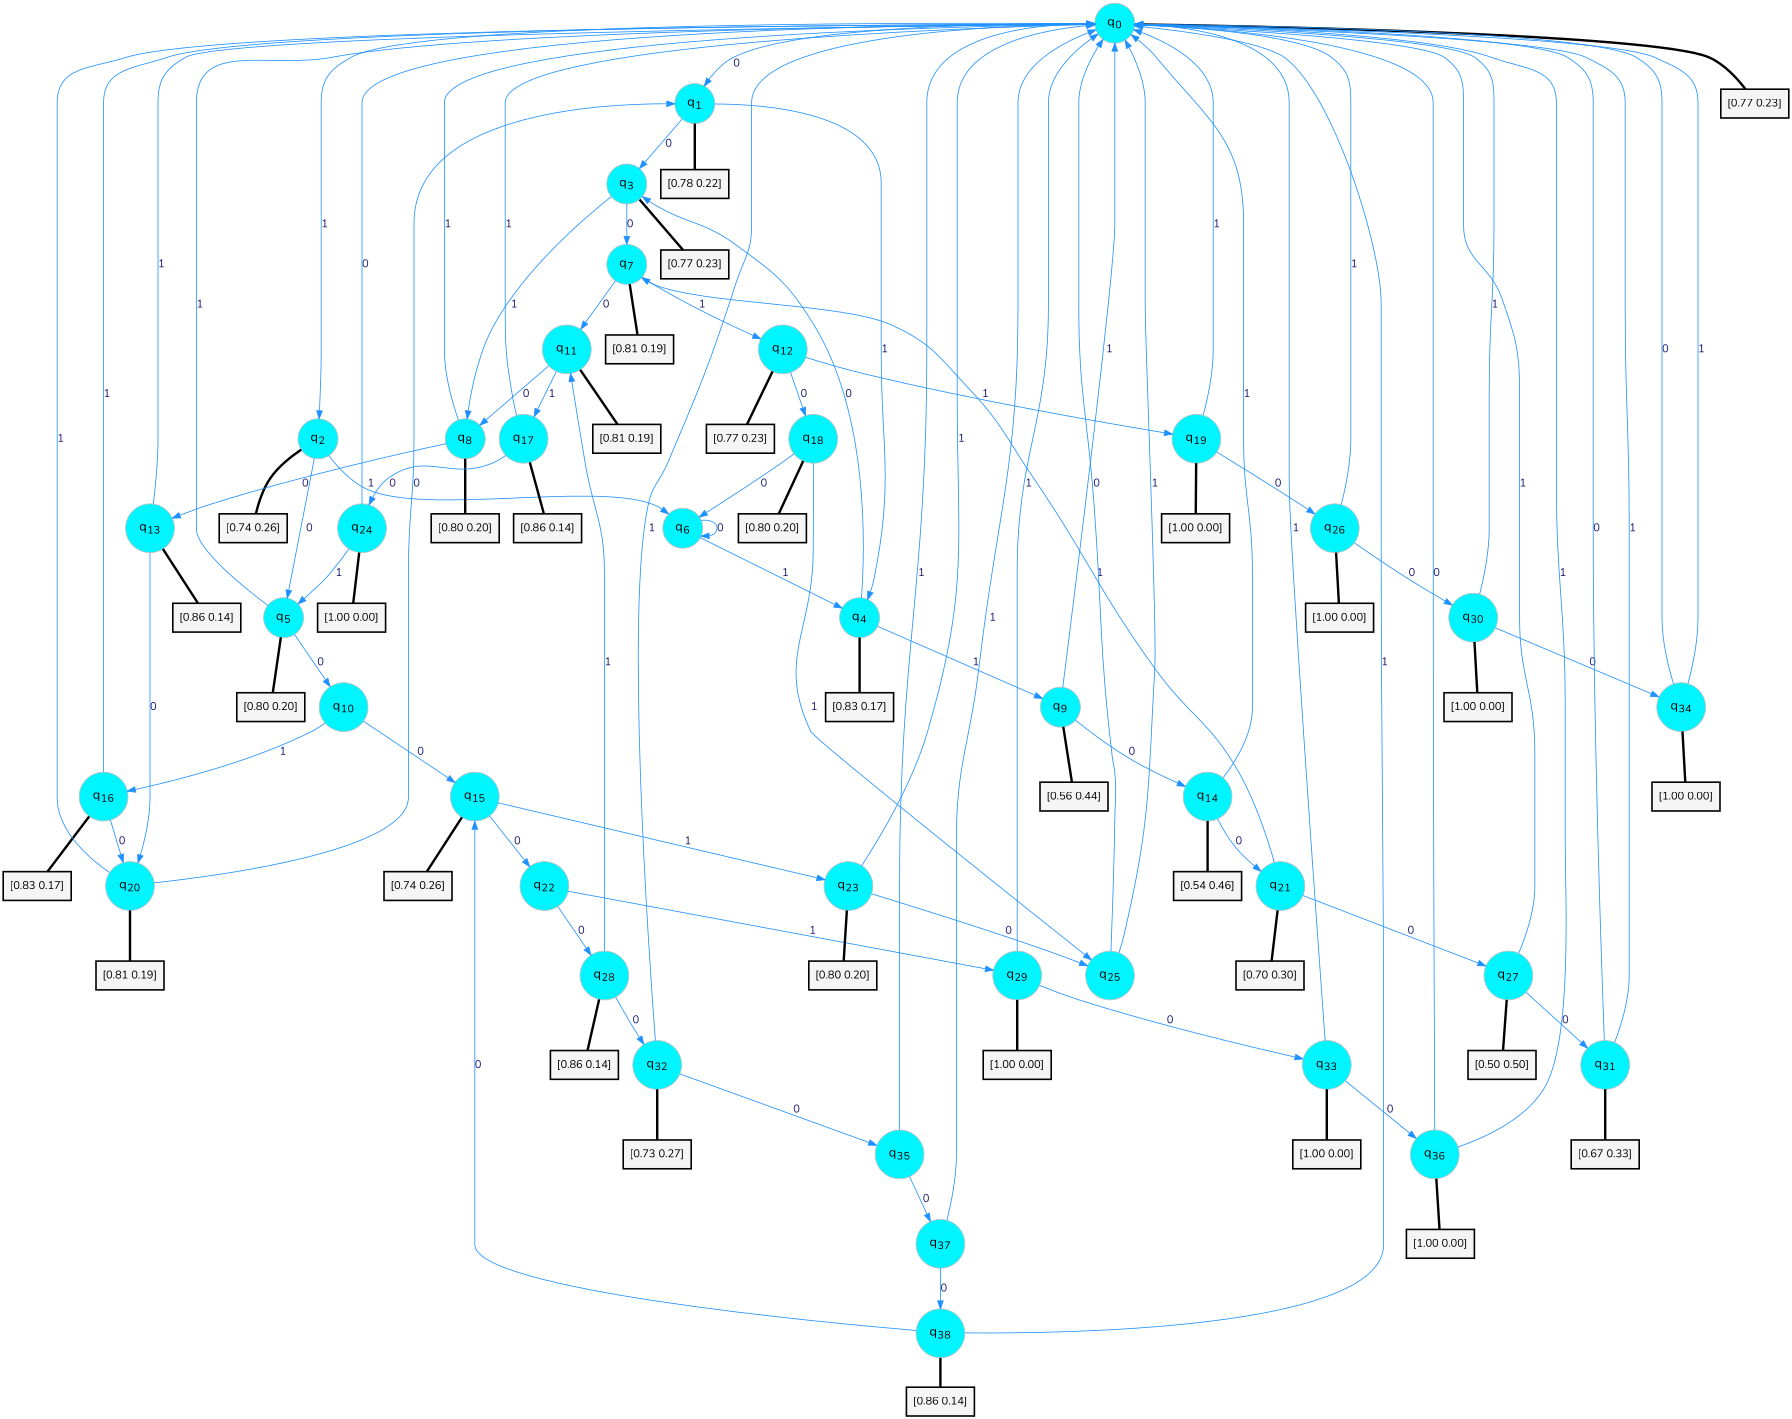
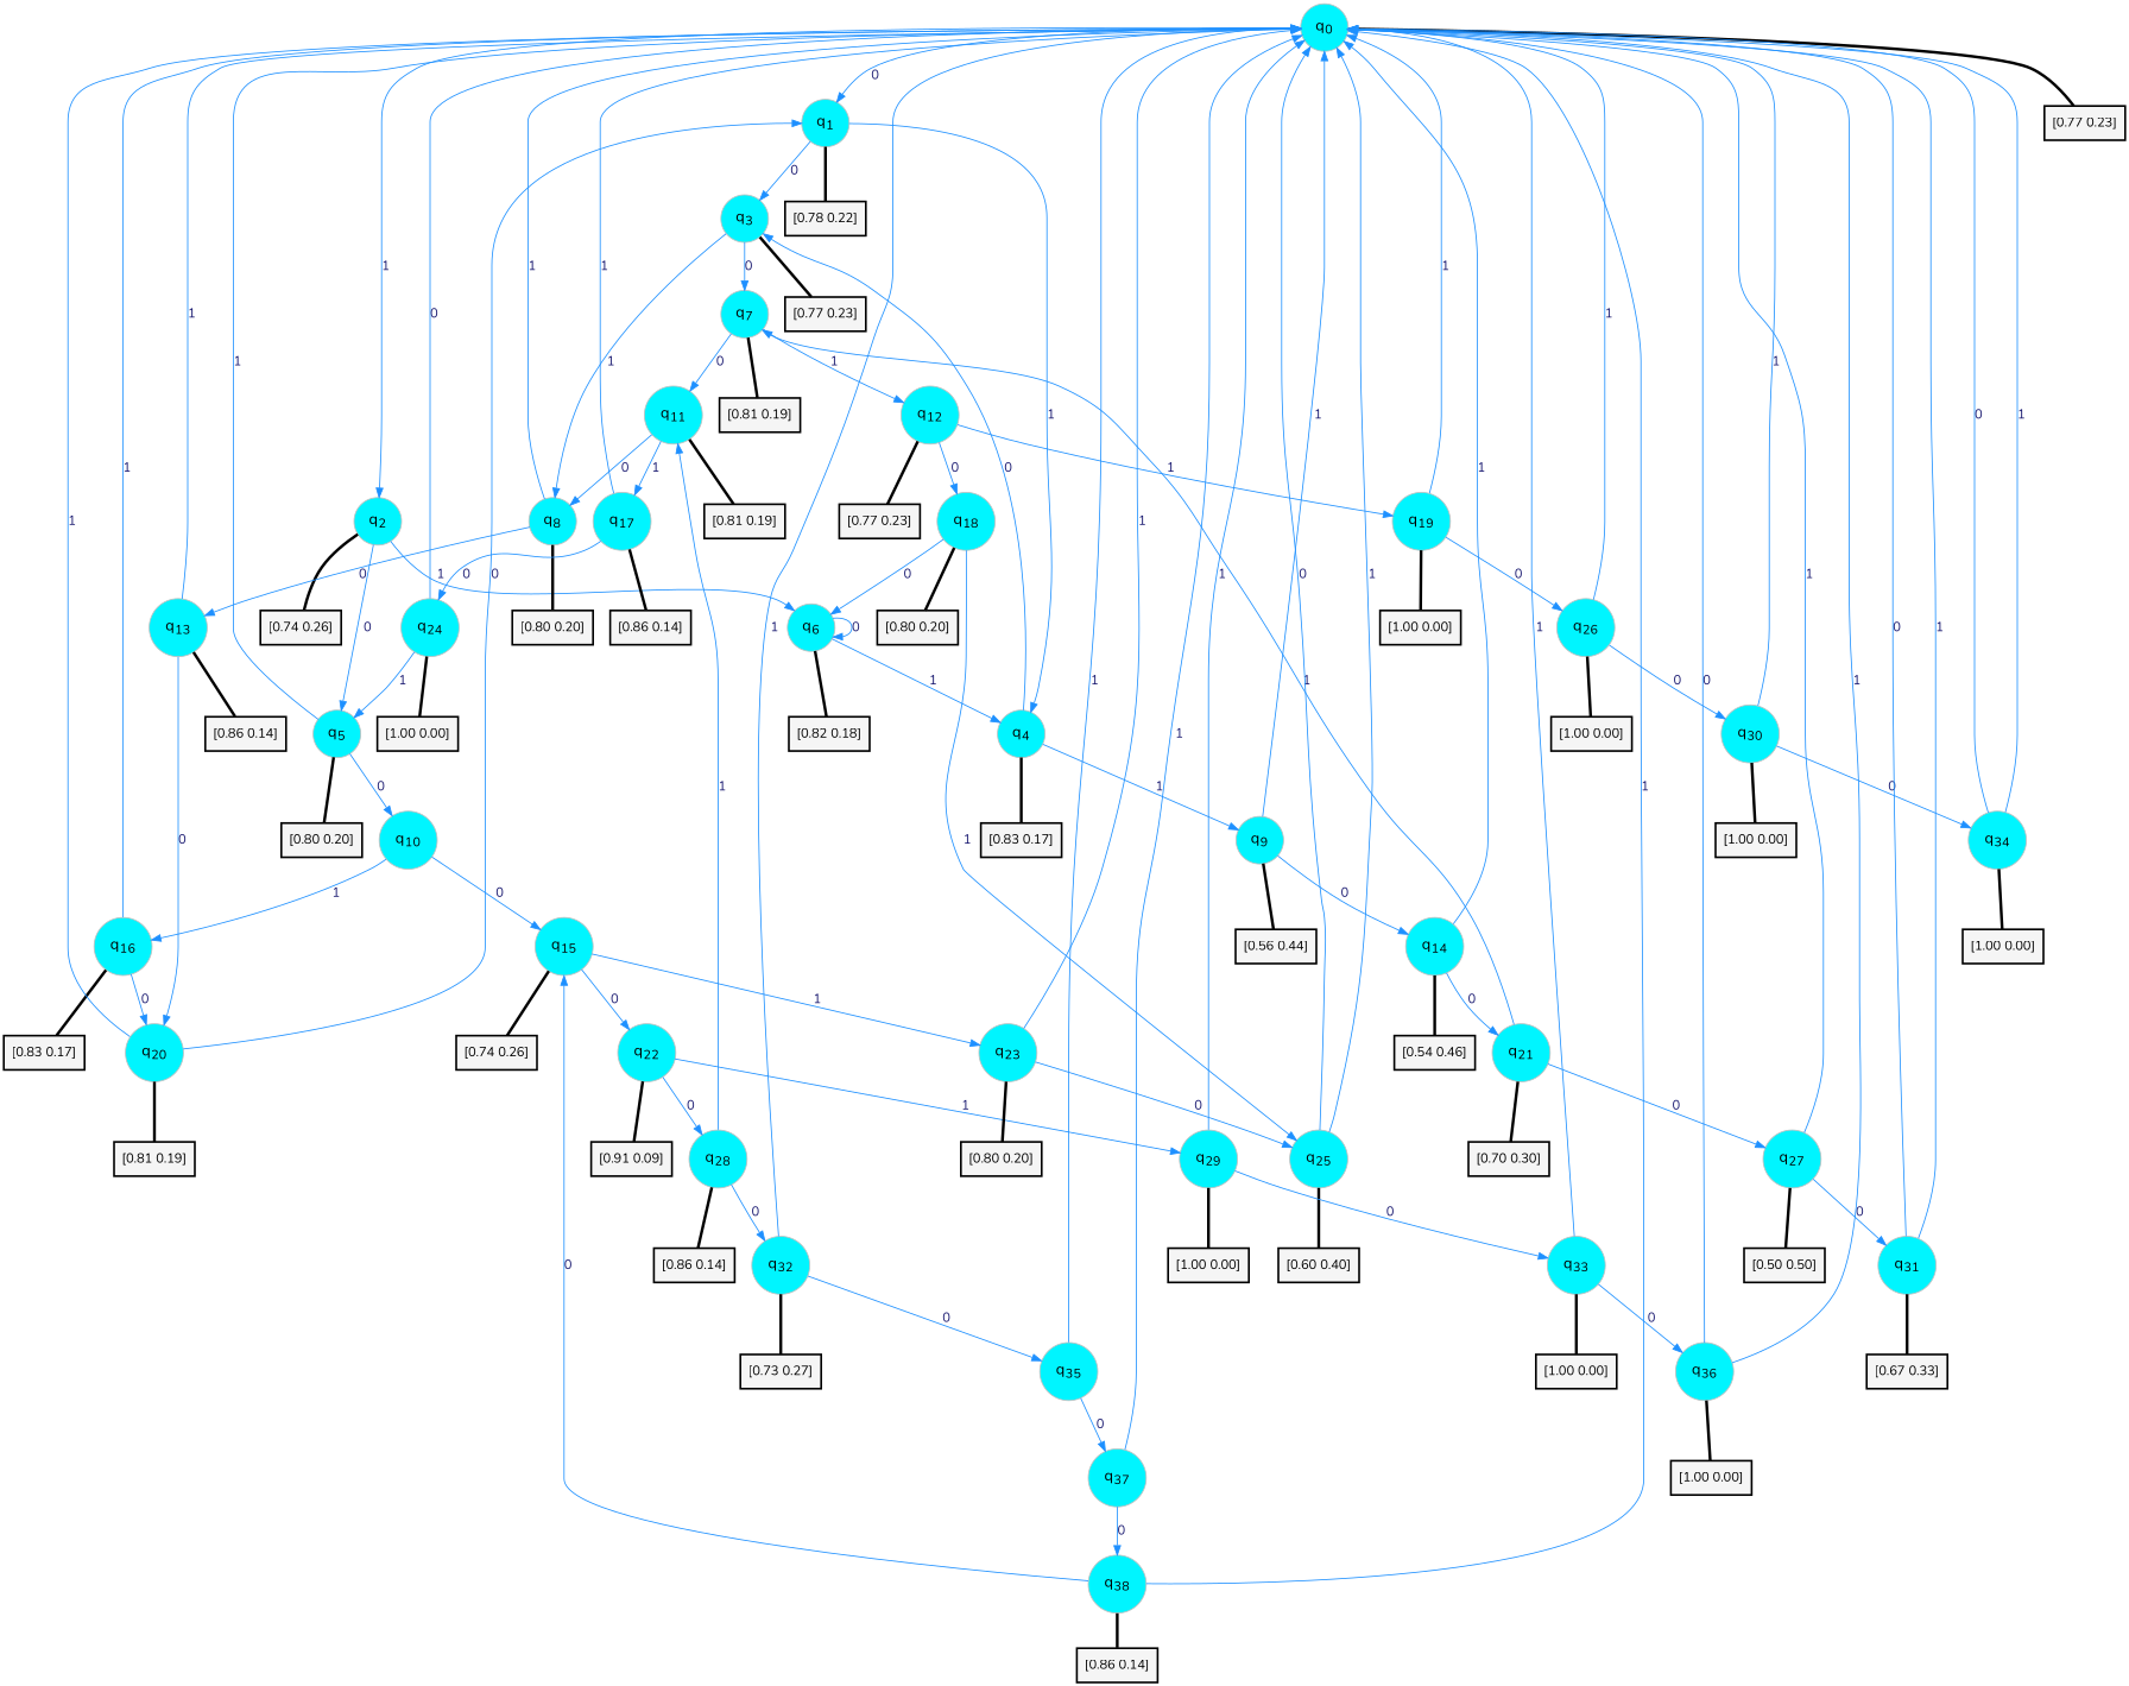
  digraph {
    fontname=Nunito
    rankdir=TD
    node [color=gray fillcolor=turquoise1 fontcolor=black fontname=Nunito fontsize=16 fontweight=bold shape=circle style=filled]
    edge [arrowsize=1 color=dodgerblue1 fontcolor=midnightblue fontname=Nunito fontweight=bold penwidth=1 style=solid weight=20]
    n1 [label=<q<SUB>0</SUB>>]
    n2 [label=<q<SUB>1</SUB>>]
    n3 [label=<q<SUB>2</SUB>>]
    n4 [color=black fillcolor=whitesmoke fontsize=14 label="[0.77 0.23]" penwidth=2 shape=box]
    n5 [label=<q<SUB>3</SUB>>]
    n6 [label=<q<SUB>4</SUB>>]
    n7 [color=black fillcolor=whitesmoke fontsize=14 label="[0.78 0.22]" penwidth=2 shape=box]
    n8 [label=<q<SUB>5</SUB>>]
    n9 [label=<q<SUB>6</SUB>>]
    n10 [color=black fillcolor=whitesmoke fontsize=14 label="[0.74 0.26]" penwidth=2 shape=box]
    n11 [label=<q<SUB>7</SUB>>]
    n12 [label=<q<SUB>8</SUB>>]
    n13 [color=black fillcolor=whitesmoke fontsize=14 label="[0.77 0.23]" penwidth=2 shape=box]
    n14 [label=<q<SUB>9</SUB>>]
    n15 [color=black fillcolor=whitesmoke fontsize=14 label="[0.83 0.17]" penwidth=2 shape=box]
    n16 [label=<q<SUB>10</SUB>>]
    n17 [color=black fillcolor=whitesmoke fontsize=14 label="[0.80 0.20]" penwidth=2 shape=box]
+   n18 [color=black fillcolor=whitesmoke fontsize=14 label="[0.82 0.18]" penwidth=2 shape=box]
    n19 [label=<q<SUB>11</SUB>>]
    n20 [label=<q<SUB>12</SUB>>]
    n21 [color=black fillcolor=whitesmoke fontsize=14 label="[0.81 0.19]" penwidth=2 shape=box]
    n22 [label=<q<SUB>13</SUB>>]
    n23 [color=black fillcolor=whitesmoke fontsize=14 label="[0.80 0.20]" penwidth=2 shape=box]
    n24 [label=<q<SUB>14</SUB>>]
    n25 [color=black fillcolor=whitesmoke fontsize=14 label="[0.56 0.44]" penwidth=2 shape=box]
    n26 [label=<q<SUB>15</SUB>>]
    n27 [label=<q<SUB>16</SUB>>]
    n28 [label=<q<SUB>17</SUB>>]
    n29 [color=black fillcolor=whitesmoke fontsize=14 label="[0.81 0.19]" penwidth=2 shape=box]
    n30 [label=<q<SUB>18</SUB>>]
    n31 [label=<q<SUB>19</SUB>>]
    n32 [color=black fillcolor=whitesmoke fontsize=14 label="[0.77 0.23]" penwidth=2 shape=box]
    n33 [label=<q<SUB>20</SUB>>]
    n34 [color=black fillcolor=whitesmoke fontsize=14 label="[0.86 0.14]" penwidth=2 shape=box]
    n35 [label=<q<SUB>21</SUB>>]
    n36 [color=black fillcolor=whitesmoke fontsize=14 label="[0.54 0.46]" penwidth=2 shape=box]
    n37 [label=<q<SUB>22</SUB>>]
    n38 [label=<q<SUB>23</SUB>>]
    n39 [color=black fillcolor=whitesmoke fontsize=14 label="[0.74 0.26]" penwidth=2 shape=box]
    n40 [color=black fillcolor=whitesmoke fontsize=14 label="[0.83 0.17]" penwidth=2 shape=box]
    n41 [label=<q<SUB>24</SUB>>]
    n42 [color=black fillcolor=whitesmoke fontsize=14 label="[0.86 0.14]" penwidth=2 shape=box]
    n43 [label=<q<SUB>25</SUB>>]
    n44 [color=black fillcolor=whitesmoke fontsize=14 label="[0.80 0.20]" penwidth=2 shape=box]
    n45 [label=<q<SUB>26</SUB>>]
    n46 [color=black fillcolor=whitesmoke fontsize=14 label="[1.00 0.00]" penwidth=2 shape=box]
    n47 [color=black fillcolor=whitesmoke fontsize=14 label="[0.81 0.19]" penwidth=2 shape=box]
    n48 [label=<q<SUB>27</SUB>>]
    n49 [color=black fillcolor=whitesmoke fontsize=14 label="[0.70 0.30]" penwidth=2 shape=box]
    n50 [label=<q<SUB>28</SUB>>]
    n51 [label=<q<SUB>29</SUB>>]
+   n52 [color=black fillcolor=whitesmoke fontsize=14 label="[0.91 0.09]" penwidth=2 shape=box]
    n53 [color=black fillcolor=whitesmoke fontsize=14 label="[0.80 0.20]" penwidth=2 shape=box]
    n54 [color=black fillcolor=whitesmoke fontsize=14 label="[1.00 0.00]" penwidth=2 shape=box]
+   n55 [color=black fillcolor=whitesmoke fontsize=14 label="[0.60 0.40]" penwidth=2 shape=box]
    n56 [label=<q<SUB>30</SUB>>]
    n57 [color=black fillcolor=whitesmoke fontsize=14 label="[1.00 0.00]" penwidth=2 shape=box]
    n58 [label=<q<SUB>31</SUB>>]
    n59 [color=black fillcolor=whitesmoke fontsize=14 label="[0.50 0.50]" penwidth=2 shape=box]
    n60 [label=<q<SUB>32</SUB>>]
    n61 [color=black fillcolor=whitesmoke fontsize=14 label="[0.86 0.14]" penwidth=2 shape=box]
    n62 [label=<q<SUB>33</SUB>>]
    n63 [color=black fillcolor=whitesmoke fontsize=14 label="[1.00 0.00]" penwidth=2 shape=box]
    n64 [label=<q<SUB>34</SUB>>]
    n65 [color=black fillcolor=whitesmoke fontsize=14 label="[1.00 0.00]" penwidth=2 shape=box]
    n66 [color=black fillcolor=whitesmoke fontsize=14 label="[0.67 0.33]" penwidth=2 shape=box]
    n67 [label=<q<SUB>35</SUB>>]
    n68 [color=black fillcolor=whitesmoke fontsize=14 label="[0.73 0.27]" penwidth=2 shape=box]
    n69 [label=<q<SUB>36</SUB>>]
    n70 [color=black fillcolor=whitesmoke fontsize=14 label="[1.00 0.00]" penwidth=2 shape=box]
    n71 [color=black fillcolor=whitesmoke fontsize=14 label="[1.00 0.00]" penwidth=2 shape=box]
    n72 [label=<q<SUB>37</SUB>>]
    n73 [color=black fillcolor=whitesmoke fontsize=14 label="[1.00 0.00]" penwidth=2 shape=box]
    n74 [label=<q<SUB>38</SUB>>]
    n75 [color=black fillcolor=whitesmoke fontsize=14 label="[0.86 0.14]" penwidth=2 shape=box]
    n1 -> n2 [label=0]
    n1 -> n3 [label=1]
    n1 -> n4 [arrowhead=none color=black penwidth=3]
    n2 -> n5 [label=0]
    n2 -> n6 [label=1]
    n2 -> n7 [arrowhead=none color=black penwidth=3]
    n3 -> n8 [label=0]
    n3 -> n9 [label=1]
    n3 -> n10 [arrowhead=none color=black penwidth=3]
    n5 -> n11 [label=0]
    n5 -> n12 [label=1]
    n5 -> n13 [arrowhead=none color=black penwidth=3]
    n6 -> n5 [label=0]
    n6 -> n14 [label=1]
    n6 -> n15 [arrowhead=none color=black penwidth=3]
    n8 -> n1 [label=1]
    n8 -> n16 [label=0]
    n8 -> n17 [arrowhead=none color=black penwidth=3]
    n9 -> n6 [label=1]
    n9 -> n9 [label=0]
+   n9 -> n18 [arrowhead=none color=black penwidth=3]
    n11 -> n19 [label=0]
    n11 -> n20 [label=1]
    n11 -> n21 [arrowhead=none color=black penwidth=3]
    n12 -> n1 [label=1]
    n12 -> n22 [label=0]
    n12 -> n23 [arrowhead=none color=black penwidth=3]
    n14 -> n1 [label=1]
    n14 -> n24 [label=0]
    n14 -> n25 [arrowhead=none color=black penwidth=3]
    n16 -> n26 [label=0]
    n16 -> n27 [label=1]
    n19 -> n12 [label=0]
    n19 -> n28 [label=1]
    n19 -> n29 [arrowhead=none color=black penwidth=3]
    n20 -> n30 [label=0]
    n20 -> n31 [label=1]
    n20 -> n32 [arrowhead=none color=black penwidth=3]
    n22 -> n1 [label=1]
    n22 -> n33 [label=0]
    n22 -> n34 [arrowhead=none color=black penwidth=3]
    n24 -> n1 [label=1]
    n24 -> n35 [label=0]
    n24 -> n36 [arrowhead=none color=black penwidth=3]
    n26 -> n37 [label=0]
    n26 -> n38 [label=1]
    n26 -> n39 [arrowhead=none color=black penwidth=3]
    n27 -> n1 [label=1]
    n27 -> n33 [label=0]
    n27 -> n40 [arrowhead=none color=black penwidth=3]
    n28 -> n1 [label=1]
    n28 -> n41 [label=0]
    n28 -> n42 [arrowhead=none color=black penwidth=3]
    n30 -> n9 [label=0]
    n30 -> n43 [label=1]
    n30 -> n44 [arrowhead=none color=black penwidth=3]
    n31 -> n1 [label=1]
    n31 -> n45 [label=0]
    n31 -> n46 [arrowhead=none color=black penwidth=3]
    n33 -> n1 [label=1]
    n33 -> n2 [label=0]
    n33 -> n47 [arrowhead=none color=black penwidth=3]
    n35 -> n11 [label=1]
    n35 -> n48 [label=0]
    n35 -> n49 [arrowhead=none color=black penwidth=3]
    n37 -> n50 [label=0]
    n37 -> n51 [label=1]
+   n37 -> n52 [arrowhead=none color=black penwidth=3]
    n38 -> n1 [label=1]
    n38 -> n43 [label=0]
    n38 -> n53 [arrowhead=none color=black penwidth=3]
    n41 -> n1 [label=0]
    n41 -> n8 [label=1]
    n41 -> n54 [arrowhead=none color=black penwidth=3]
    n43 -> n1 [label=0]
    n43 -> n1 [label=1]
+   n43 -> n55 [arrowhead=none color=black penwidth=3]
    n45 -> n1 [label=1]
    n45 -> n56 [label=0]
    n45 -> n57 [arrowhead=none color=black penwidth=3]
    n48 -> n1 [label=1]
    n48 -> n58 [label=0]
    n48 -> n59 [arrowhead=none color=black penwidth=3]
    n50 -> n19 [label=1]
    n50 -> n60 [label=0]
    n50 -> n61 [arrowhead=none color=black penwidth=3]
    n51 -> n1 [label=1]
    n51 -> n62 [label=0]
    n51 -> n63 [arrowhead=none color=black penwidth=3]
    n56 -> n1 [label=1]
    n56 -> n64 [label=0]
    n56 -> n65 [arrowhead=none color=black penwidth=3]
    n58 -> n1 [label=0]
    n58 -> n1 [label=1]
    n58 -> n66 [arrowhead=none color=black penwidth=3]
    n60 -> n1 [label=1]
    n60 -> n67 [label=0]
    n60 -> n68 [arrowhead=none color=black penwidth=3]
    n62 -> n1 [label=1]
    n62 -> n69 [label=0]
    n62 -> n70 [arrowhead=none color=black penwidth=3]
    n64 -> n1 [label=0]
    n64 -> n1 [label=1]
    n64 -> n71 [arrowhead=none color=black penwidth=3]
    n67 -> n1 [label=1]
    n67 -> n72 [label=0]
    n69 -> n1 [label=0]
    n69 -> n1 [label=1]
    n69 -> n73 [arrowhead=none color=black penwidth=3]
    n72 -> n1 [label=1]
    n72 -> n74 [label=0]
    n74 -> n1 [label=1]
    n74 -> n26 [label=0]
    n74 -> n75 [arrowhead=none color=black penwidth=3]
  }
